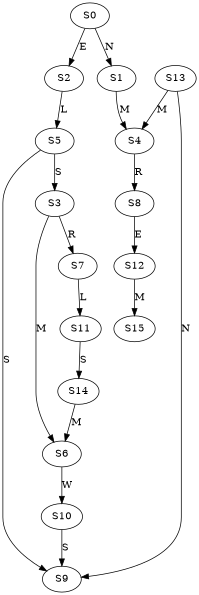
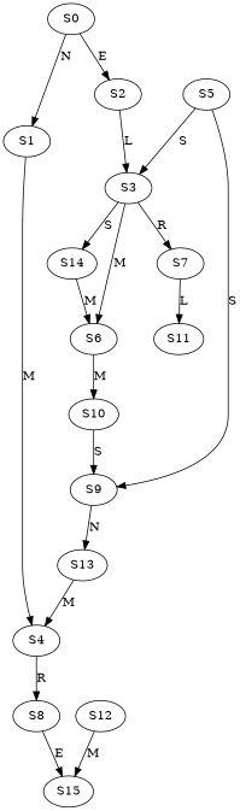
  strict digraph {
    S0
    S1
    S2
    S4
    S5
    S3
    S6
    S7
    S8
    S9
    S10
    S11
    S12
    S13
    S14
    S15
    S0 -> S1 [label=N]
    S0 -> S2 [label=E]
    S1 -> S4 [label=M]
-   S2 -> S5 [label=L]
+   S2 -> S3 [label=L]
    S4 -> S8 [label=R]
    S5 -> S3 [label=S]
    S5 -> S9 [label=S]
    S3 -> S6 [label=M]
    S3 -> S7 [label=R]
-   S6 -> S10 [label=W]
+   S6 -> S10 [label=M]
    S7 -> S11 [label=L]
-   S8 -> S12 [label=E]
-   S13 -> S9 [label=N]
+   S8 -> S15 [label=E]
+   S9 -> S13 [label=N]
    S10 -> S9 [label=S]
-   S11 -> S14 [label=S]
+   S3 -> S14 [label=S]
    S12 -> S15 [label=M]
    S13 -> S4 [label=M]
    S14 -> S6 [label=M]
  }
